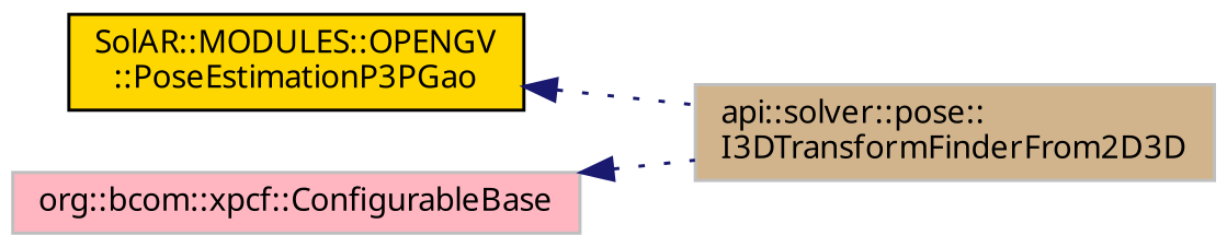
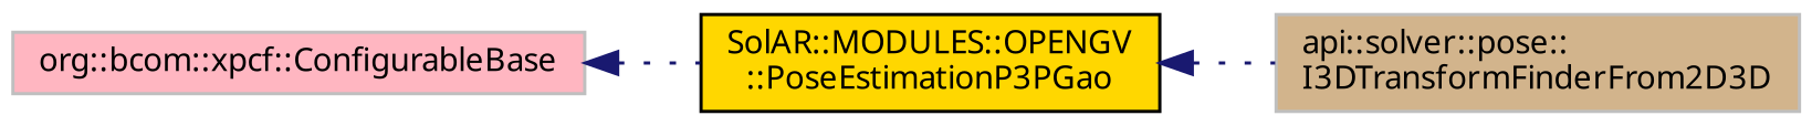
  digraph {
    fontname="Noto Sans"
    rankdir=LR
    node [color=grey75 fontname="Noto Sans" fontsize=10 shape=record style=filled]
    edge [color=midnightblue dir=back fontname="Noto Sans" fontsize=10 labelfontname=Helvetica labelfontsize=10 style=dotted]
    n1 [color=black fillcolor=gold fontcolor=black height=0.2 label="SolAR::MODULES::OPENGV\l::PoseEstimationP3PGao" width=0.4]
    n2 [fillcolor=tan height=0.2 label="api::solver::pose::\lI3DTransformFinderFrom2D3D" width=0.4]
    n3 [fillcolor=lightpink height=0.2 label="org::bcom::xpcf::ConfigurableBase" width=0.4]
    n1 -> n2
-   n3 -> n2
+   n3 -> n1
  }
